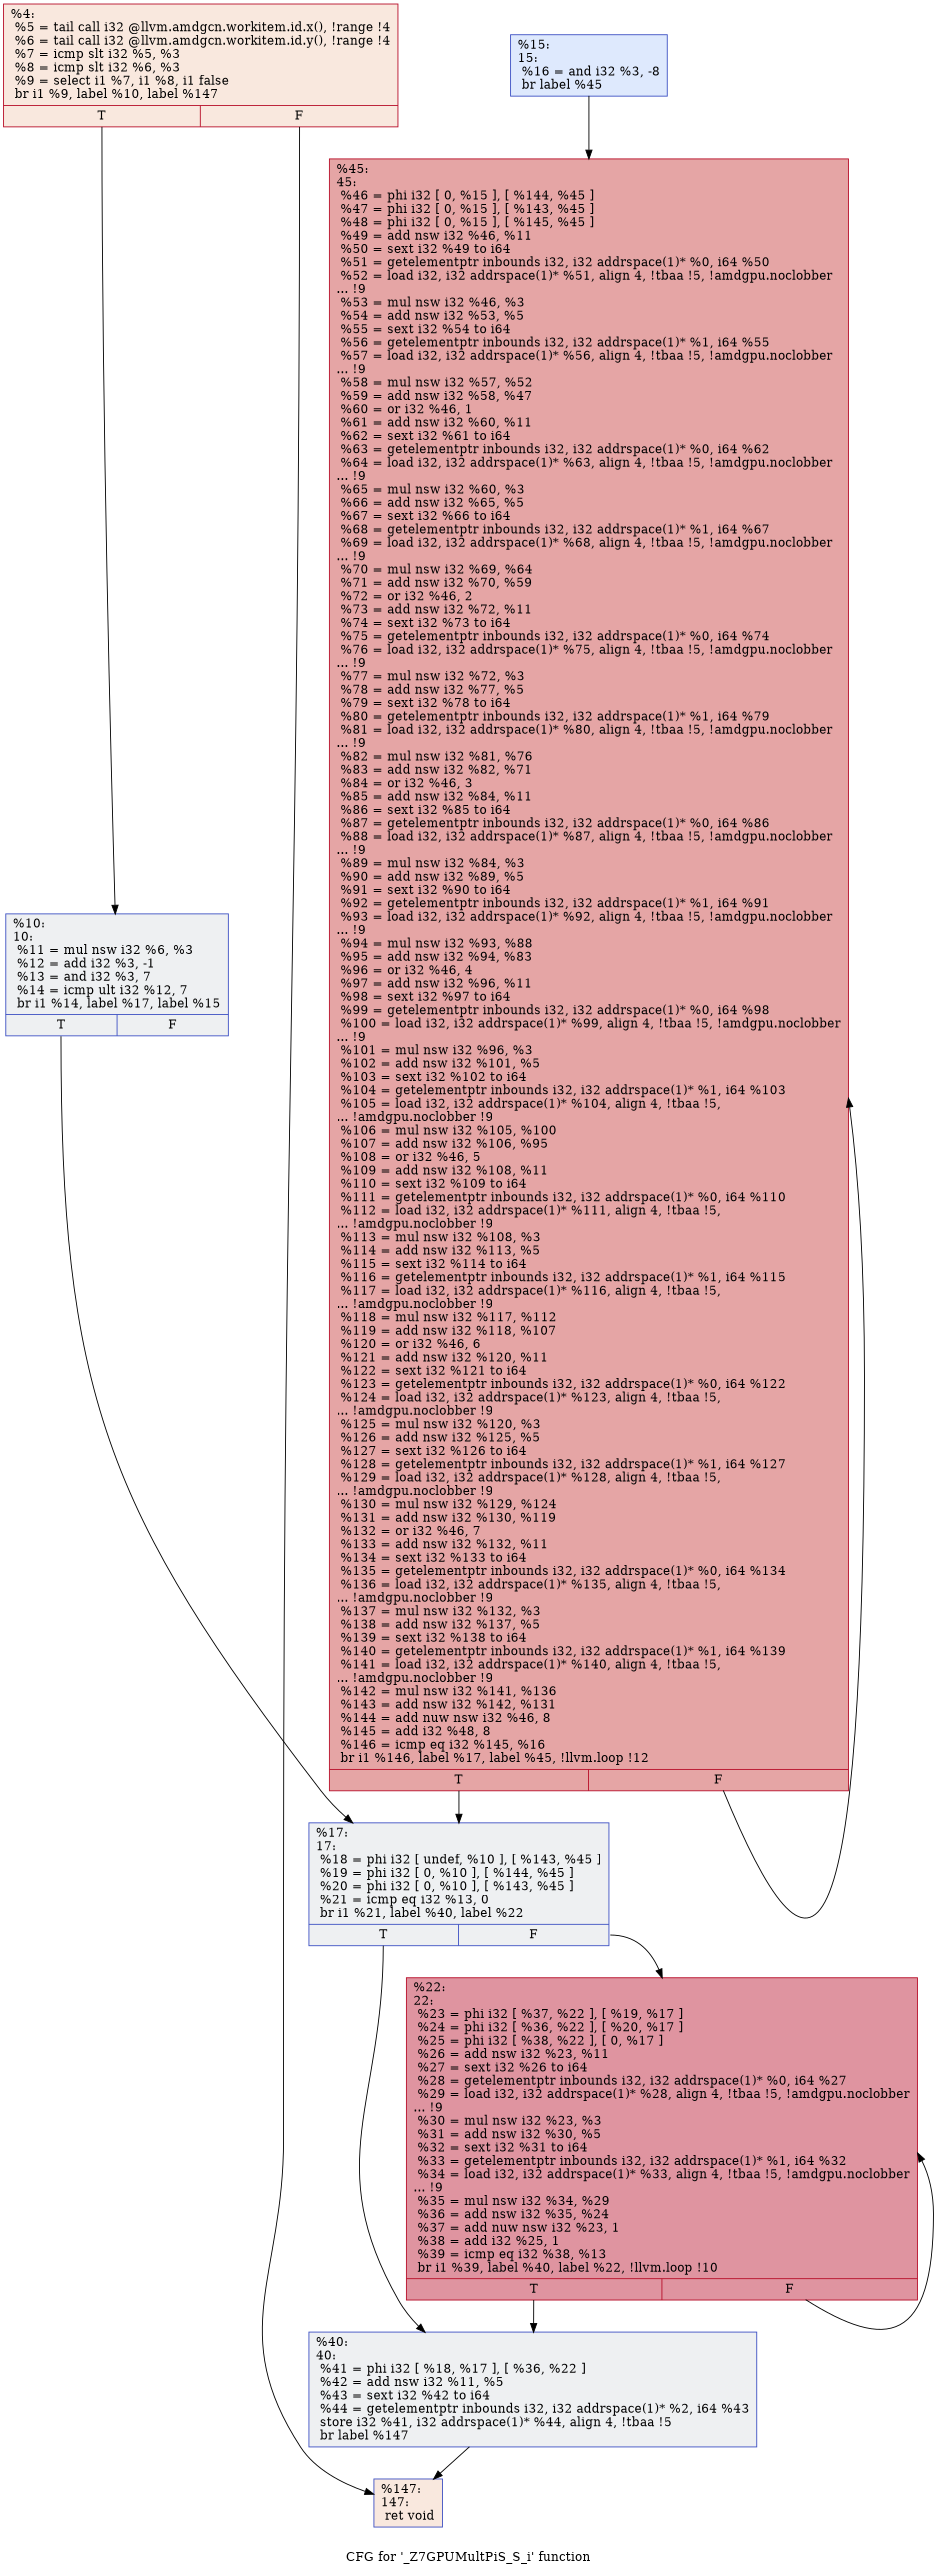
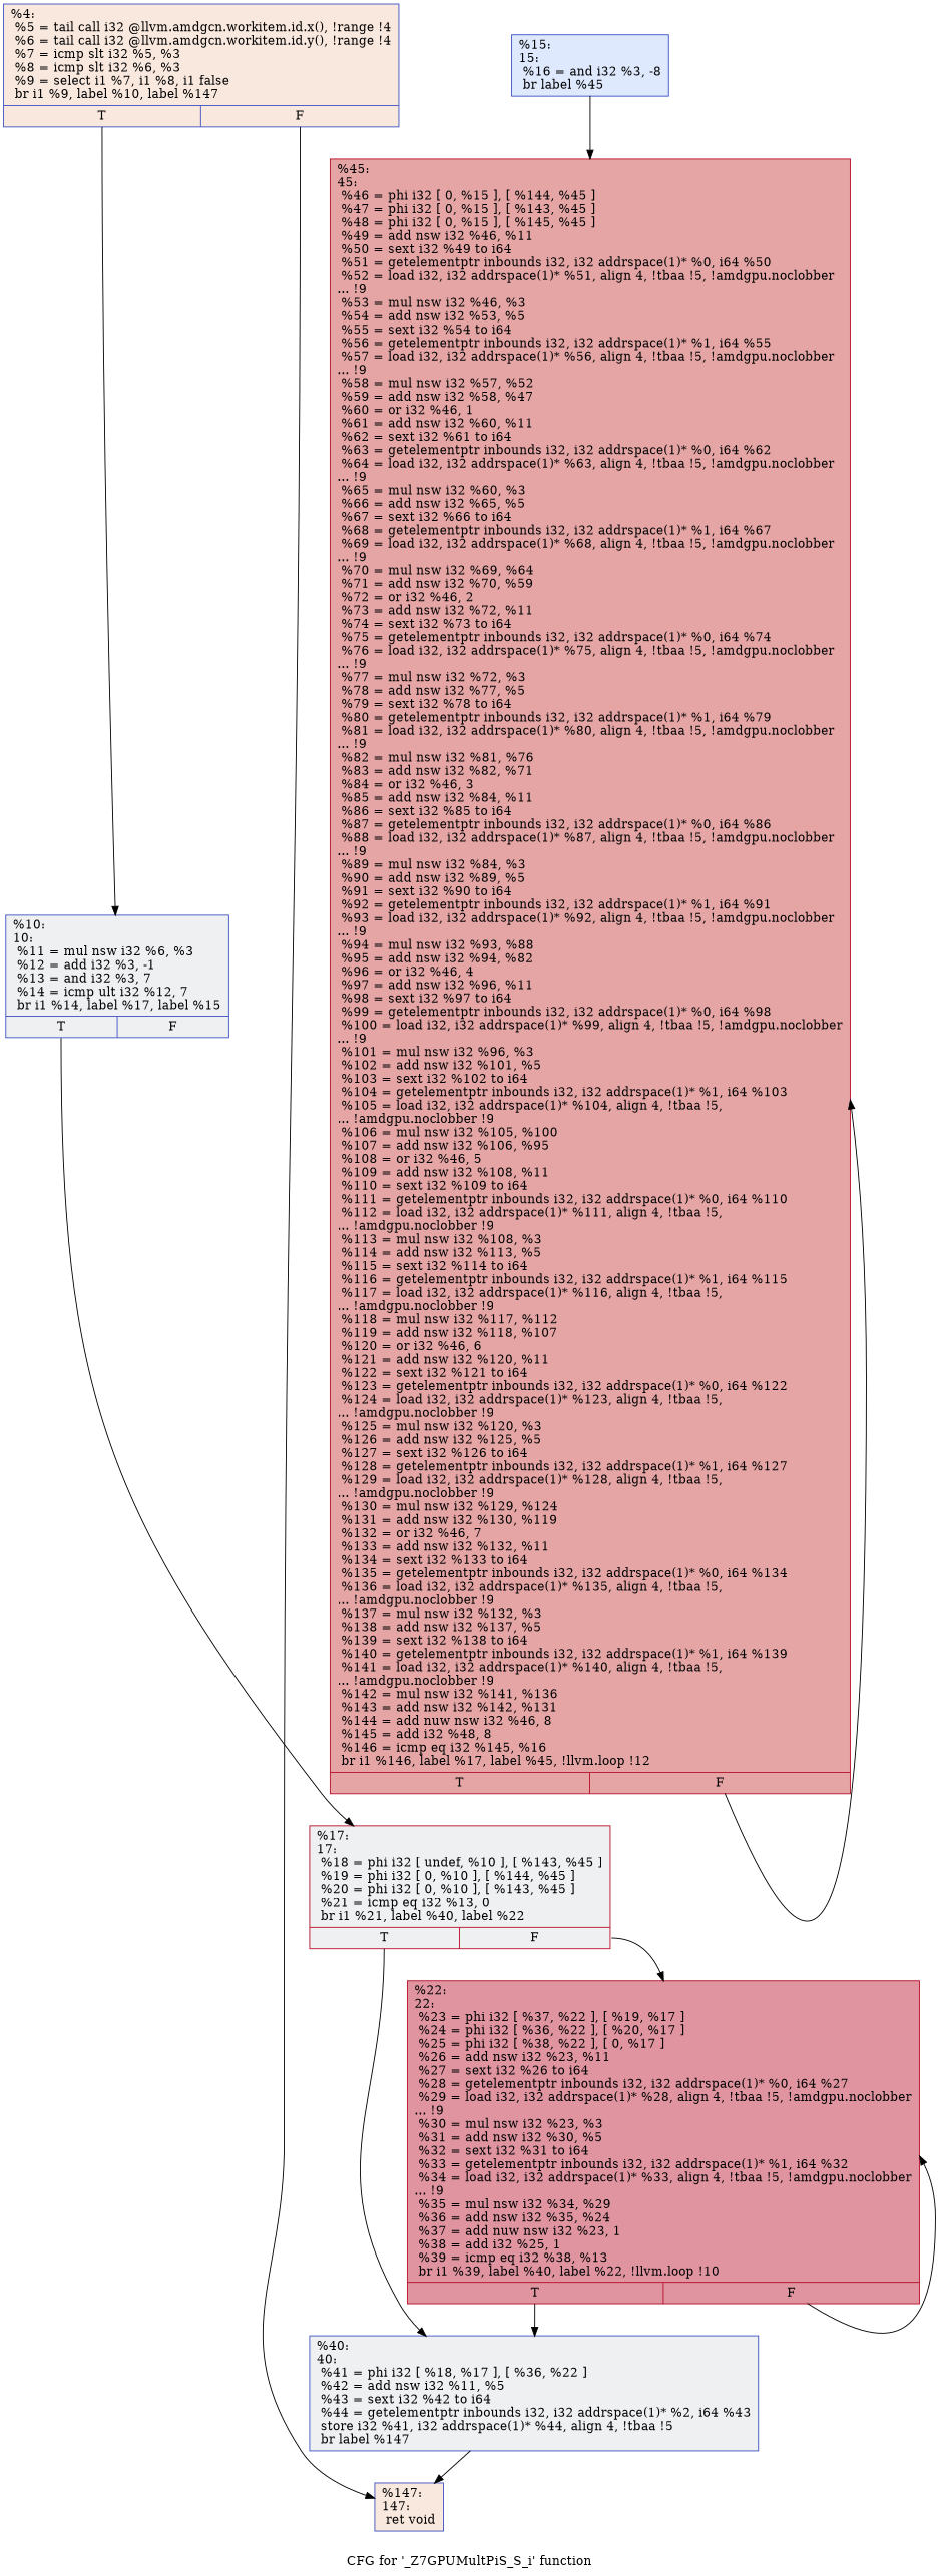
  digraph {
    label="CFG for '_Z7GPUMultPiS_S_i' function"
    node [color="#3d50c3ff" fillcolor="#d9dce170" shape=record style=filled]
    edge [tailport=s0]
-   n1 [color="#b70d28ff" fillcolor="#f2cab570" label="{%4:\l  %5 = tail call i32 @llvm.amdgcn.workitem.id.x(), !range !4\l  %6 = tail call i32 @llvm.amdgcn.workitem.id.y(), !range !4\l  %7 = icmp slt i32 %5, %3\l  %8 = icmp slt i32 %6, %3\l  %9 = select i1 %7, i1 %8, i1 false\l  br i1 %9, label %10, label %147\l|{<s0>T|<s1>F}}"]
+   n1 [fillcolor="#f2cab570" label="{%4:\l  %5 = tail call i32 @llvm.amdgcn.workitem.id.x(), !range !4\l  %6 = tail call i32 @llvm.amdgcn.workitem.id.y(), !range !4\l  %7 = icmp slt i32 %5, %3\l  %8 = icmp slt i32 %6, %3\l  %9 = select i1 %7, i1 %8, i1 false\l  br i1 %9, label %10, label %147\l|{<s0>T|<s1>F}}"]
    n2 [label="{%10:\l10:                                               \l  %11 = mul nsw i32 %6, %3\l  %12 = add i32 %3, -1\l  %13 = and i32 %3, 7\l  %14 = icmp ult i32 %12, 7\l  br i1 %14, label %17, label %15\l|{<s0>T|<s1>F}}"]
    n3 [fillcolor="#f2cab570" label="{%147:\l147:                                              \l  ret void\l}"]
-   n4 [label="{%17:\l17:                                               \l  %18 = phi i32 [ undef, %10 ], [ %143, %45 ]\l  %19 = phi i32 [ 0, %10 ], [ %144, %45 ]\l  %20 = phi i32 [ 0, %10 ], [ %143, %45 ]\l  %21 = icmp eq i32 %13, 0\l  br i1 %21, label %40, label %22\l|{<s0>T|<s1>F}}"]
+   n4 [color="#b70d28ff" label="{%17:\l17:                                               \l  %18 = phi i32 [ undef, %10 ], [ %143, %45 ]\l  %19 = phi i32 [ 0, %10 ], [ %144, %45 ]\l  %20 = phi i32 [ 0, %10 ], [ %143, %45 ]\l  %21 = icmp eq i32 %13, 0\l  br i1 %21, label %40, label %22\l|{<s0>T|<s1>F}}"]
    n5 [label="{%40:\l40:                                               \l  %41 = phi i32 [ %18, %17 ], [ %36, %22 ]\l  %42 = add nsw i32 %11, %5\l  %43 = sext i32 %42 to i64\l  %44 = getelementptr inbounds i32, i32 addrspace(1)* %2, i64 %43\l  store i32 %41, i32 addrspace(1)* %44, align 4, !tbaa !5\l  br label %147\l}"]
    n6 [color="#b70d28ff" fillcolor="#b70d2870" label="{%22:\l22:                                               \l  %23 = phi i32 [ %37, %22 ], [ %19, %17 ]\l  %24 = phi i32 [ %36, %22 ], [ %20, %17 ]\l  %25 = phi i32 [ %38, %22 ], [ 0, %17 ]\l  %26 = add nsw i32 %23, %11\l  %27 = sext i32 %26 to i64\l  %28 = getelementptr inbounds i32, i32 addrspace(1)* %0, i64 %27\l  %29 = load i32, i32 addrspace(1)* %28, align 4, !tbaa !5, !amdgpu.noclobber\l... !9\l  %30 = mul nsw i32 %23, %3\l  %31 = add nsw i32 %30, %5\l  %32 = sext i32 %31 to i64\l  %33 = getelementptr inbounds i32, i32 addrspace(1)* %1, i64 %32\l  %34 = load i32, i32 addrspace(1)* %33, align 4, !tbaa !5, !amdgpu.noclobber\l... !9\l  %35 = mul nsw i32 %34, %29\l  %36 = add nsw i32 %35, %24\l  %37 = add nuw nsw i32 %23, 1\l  %38 = add i32 %25, 1\l  %39 = icmp eq i32 %38, %13\l  br i1 %39, label %40, label %22, !llvm.loop !10\l|{<s0>T|<s1>F}}"]
    n7 [fillcolor="#b5cdfa70" label="{%15:\l15:                                               \l  %16 = and i32 %3, -8\l  br label %45\l}"]
-   n8 [color="#b70d28ff" fillcolor="#c5333470" label="{%45:\l45:                                               \l  %46 = phi i32 [ 0, %15 ], [ %144, %45 ]\l  %47 = phi i32 [ 0, %15 ], [ %143, %45 ]\l  %48 = phi i32 [ 0, %15 ], [ %145, %45 ]\l  %49 = add nsw i32 %46, %11\l  %50 = sext i32 %49 to i64\l  %51 = getelementptr inbounds i32, i32 addrspace(1)* %0, i64 %50\l  %52 = load i32, i32 addrspace(1)* %51, align 4, !tbaa !5, !amdgpu.noclobber\l... !9\l  %53 = mul nsw i32 %46, %3\l  %54 = add nsw i32 %53, %5\l  %55 = sext i32 %54 to i64\l  %56 = getelementptr inbounds i32, i32 addrspace(1)* %1, i64 %55\l  %57 = load i32, i32 addrspace(1)* %56, align 4, !tbaa !5, !amdgpu.noclobber\l... !9\l  %58 = mul nsw i32 %57, %52\l  %59 = add nsw i32 %58, %47\l  %60 = or i32 %46, 1\l  %61 = add nsw i32 %60, %11\l  %62 = sext i32 %61 to i64\l  %63 = getelementptr inbounds i32, i32 addrspace(1)* %0, i64 %62\l  %64 = load i32, i32 addrspace(1)* %63, align 4, !tbaa !5, !amdgpu.noclobber\l... !9\l  %65 = mul nsw i32 %60, %3\l  %66 = add nsw i32 %65, %5\l  %67 = sext i32 %66 to i64\l  %68 = getelementptr inbounds i32, i32 addrspace(1)* %1, i64 %67\l  %69 = load i32, i32 addrspace(1)* %68, align 4, !tbaa !5, !amdgpu.noclobber\l... !9\l  %70 = mul nsw i32 %69, %64\l  %71 = add nsw i32 %70, %59\l  %72 = or i32 %46, 2\l  %73 = add nsw i32 %72, %11\l  %74 = sext i32 %73 to i64\l  %75 = getelementptr inbounds i32, i32 addrspace(1)* %0, i64 %74\l  %76 = load i32, i32 addrspace(1)* %75, align 4, !tbaa !5, !amdgpu.noclobber\l... !9\l  %77 = mul nsw i32 %72, %3\l  %78 = add nsw i32 %77, %5\l  %79 = sext i32 %78 to i64\l  %80 = getelementptr inbounds i32, i32 addrspace(1)* %1, i64 %79\l  %81 = load i32, i32 addrspace(1)* %80, align 4, !tbaa !5, !amdgpu.noclobber\l... !9\l  %82 = mul nsw i32 %81, %76\l  %83 = add nsw i32 %82, %71\l  %84 = or i32 %46, 3\l  %85 = add nsw i32 %84, %11\l  %86 = sext i32 %85 to i64\l  %87 = getelementptr inbounds i32, i32 addrspace(1)* %0, i64 %86\l  %88 = load i32, i32 addrspace(1)* %87, align 4, !tbaa !5, !amdgpu.noclobber\l... !9\l  %89 = mul nsw i32 %84, %3\l  %90 = add nsw i32 %89, %5\l  %91 = sext i32 %90 to i64\l  %92 = getelementptr inbounds i32, i32 addrspace(1)* %1, i64 %91\l  %93 = load i32, i32 addrspace(1)* %92, align 4, !tbaa !5, !amdgpu.noclobber\l... !9\l  %94 = mul nsw i32 %93, %88\l  %95 = add nsw i32 %94, %83\l  %96 = or i32 %46, 4\l  %97 = add nsw i32 %96, %11\l  %98 = sext i32 %97 to i64\l  %99 = getelementptr inbounds i32, i32 addrspace(1)* %0, i64 %98\l  %100 = load i32, i32 addrspace(1)* %99, align 4, !tbaa !5, !amdgpu.noclobber\l... !9\l  %101 = mul nsw i32 %96, %3\l  %102 = add nsw i32 %101, %5\l  %103 = sext i32 %102 to i64\l  %104 = getelementptr inbounds i32, i32 addrspace(1)* %1, i64 %103\l  %105 = load i32, i32 addrspace(1)* %104, align 4, !tbaa !5,\l... !amdgpu.noclobber !9\l  %106 = mul nsw i32 %105, %100\l  %107 = add nsw i32 %106, %95\l  %108 = or i32 %46, 5\l  %109 = add nsw i32 %108, %11\l  %110 = sext i32 %109 to i64\l  %111 = getelementptr inbounds i32, i32 addrspace(1)* %0, i64 %110\l  %112 = load i32, i32 addrspace(1)* %111, align 4, !tbaa !5,\l... !amdgpu.noclobber !9\l  %113 = mul nsw i32 %108, %3\l  %114 = add nsw i32 %113, %5\l  %115 = sext i32 %114 to i64\l  %116 = getelementptr inbounds i32, i32 addrspace(1)* %1, i64 %115\l  %117 = load i32, i32 addrspace(1)* %116, align 4, !tbaa !5,\l... !amdgpu.noclobber !9\l  %118 = mul nsw i32 %117, %112\l  %119 = add nsw i32 %118, %107\l  %120 = or i32 %46, 6\l  %121 = add nsw i32 %120, %11\l  %122 = sext i32 %121 to i64\l  %123 = getelementptr inbounds i32, i32 addrspace(1)* %0, i64 %122\l  %124 = load i32, i32 addrspace(1)* %123, align 4, !tbaa !5,\l... !amdgpu.noclobber !9\l  %125 = mul nsw i32 %120, %3\l  %126 = add nsw i32 %125, %5\l  %127 = sext i32 %126 to i64\l  %128 = getelementptr inbounds i32, i32 addrspace(1)* %1, i64 %127\l  %129 = load i32, i32 addrspace(1)* %128, align 4, !tbaa !5,\l... !amdgpu.noclobber !9\l  %130 = mul nsw i32 %129, %124\l  %131 = add nsw i32 %130, %119\l  %132 = or i32 %46, 7\l  %133 = add nsw i32 %132, %11\l  %134 = sext i32 %133 to i64\l  %135 = getelementptr inbounds i32, i32 addrspace(1)* %0, i64 %134\l  %136 = load i32, i32 addrspace(1)* %135, align 4, !tbaa !5,\l... !amdgpu.noclobber !9\l  %137 = mul nsw i32 %132, %3\l  %138 = add nsw i32 %137, %5\l  %139 = sext i32 %138 to i64\l  %140 = getelementptr inbounds i32, i32 addrspace(1)* %1, i64 %139\l  %141 = load i32, i32 addrspace(1)* %140, align 4, !tbaa !5,\l... !amdgpu.noclobber !9\l  %142 = mul nsw i32 %141, %136\l  %143 = add nsw i32 %142, %131\l  %144 = add nuw nsw i32 %46, 8\l  %145 = add i32 %48, 8\l  %146 = icmp eq i32 %145, %16\l  br i1 %146, label %17, label %45, !llvm.loop !12\l|{<s0>T|<s1>F}}"]
+   n8 [color="#b70d28ff" fillcolor="#c5333470" label="{%45:\l45:                                               \l  %46 = phi i32 [ 0, %15 ], [ %144, %45 ]\l  %47 = phi i32 [ 0, %15 ], [ %143, %45 ]\l  %48 = phi i32 [ 0, %15 ], [ %145, %45 ]\l  %49 = add nsw i32 %46, %11\l  %50 = sext i32 %49 to i64\l  %51 = getelementptr inbounds i32, i32 addrspace(1)* %0, i64 %50\l  %52 = load i32, i32 addrspace(1)* %51, align 4, !tbaa !5, !amdgpu.noclobber\l... !9\l  %53 = mul nsw i32 %46, %3\l  %54 = add nsw i32 %53, %5\l  %55 = sext i32 %54 to i64\l  %56 = getelementptr inbounds i32, i32 addrspace(1)* %1, i64 %55\l  %57 = load i32, i32 addrspace(1)* %56, align 4, !tbaa !5, !amdgpu.noclobber\l... !9\l  %58 = mul nsw i32 %57, %52\l  %59 = add nsw i32 %58, %47\l  %60 = or i32 %46, 1\l  %61 = add nsw i32 %60, %11\l  %62 = sext i32 %61 to i64\l  %63 = getelementptr inbounds i32, i32 addrspace(1)* %0, i64 %62\l  %64 = load i32, i32 addrspace(1)* %63, align 4, !tbaa !5, !amdgpu.noclobber\l... !9\l  %65 = mul nsw i32 %60, %3\l  %66 = add nsw i32 %65, %5\l  %67 = sext i32 %66 to i64\l  %68 = getelementptr inbounds i32, i32 addrspace(1)* %1, i64 %67\l  %69 = load i32, i32 addrspace(1)* %68, align 4, !tbaa !5, !amdgpu.noclobber\l... !9\l  %70 = mul nsw i32 %69, %64\l  %71 = add nsw i32 %70, %59\l  %72 = or i32 %46, 2\l  %73 = add nsw i32 %72, %11\l  %74 = sext i32 %73 to i64\l  %75 = getelementptr inbounds i32, i32 addrspace(1)* %0, i64 %74\l  %76 = load i32, i32 addrspace(1)* %75, align 4, !tbaa !5, !amdgpu.noclobber\l... !9\l  %77 = mul nsw i32 %72, %3\l  %78 = add nsw i32 %77, %5\l  %79 = sext i32 %78 to i64\l  %80 = getelementptr inbounds i32, i32 addrspace(1)* %1, i64 %79\l  %81 = load i32, i32 addrspace(1)* %80, align 4, !tbaa !5, !amdgpu.noclobber\l... !9\l  %82 = mul nsw i32 %81, %76\l  %83 = add nsw i32 %82, %71\l  %84 = or i32 %46, 3\l  %85 = add nsw i32 %84, %11\l  %86 = sext i32 %85 to i64\l  %87 = getelementptr inbounds i32, i32 addrspace(1)* %0, i64 %86\l  %88 = load i32, i32 addrspace(1)* %87, align 4, !tbaa !5, !amdgpu.noclobber\l... !9\l  %89 = mul nsw i32 %84, %3\l  %90 = add nsw i32 %89, %5\l  %91 = sext i32 %90 to i64\l  %92 = getelementptr inbounds i32, i32 addrspace(1)* %1, i64 %91\l  %93 = load i32, i32 addrspace(1)* %92, align 4, !tbaa !5, !amdgpu.noclobber\l... !9\l  %94 = mul nsw i32 %93, %88\l  %95 = add nsw i32 %94, %82\l  %96 = or i32 %46, 4\l  %97 = add nsw i32 %96, %11\l  %98 = sext i32 %97 to i64\l  %99 = getelementptr inbounds i32, i32 addrspace(1)* %0, i64 %98\l  %100 = load i32, i32 addrspace(1)* %99, align 4, !tbaa !5, !amdgpu.noclobber\l... !9\l  %101 = mul nsw i32 %96, %3\l  %102 = add nsw i32 %101, %5\l  %103 = sext i32 %102 to i64\l  %104 = getelementptr inbounds i32, i32 addrspace(1)* %1, i64 %103\l  %105 = load i32, i32 addrspace(1)* %104, align 4, !tbaa !5,\l... !amdgpu.noclobber !9\l  %106 = mul nsw i32 %105, %100\l  %107 = add nsw i32 %106, %95\l  %108 = or i32 %46, 5\l  %109 = add nsw i32 %108, %11\l  %110 = sext i32 %109 to i64\l  %111 = getelementptr inbounds i32, i32 addrspace(1)* %0, i64 %110\l  %112 = load i32, i32 addrspace(1)* %111, align 4, !tbaa !5,\l... !amdgpu.noclobber !9\l  %113 = mul nsw i32 %108, %3\l  %114 = add nsw i32 %113, %5\l  %115 = sext i32 %114 to i64\l  %116 = getelementptr inbounds i32, i32 addrspace(1)* %1, i64 %115\l  %117 = load i32, i32 addrspace(1)* %116, align 4, !tbaa !5,\l... !amdgpu.noclobber !9\l  %118 = mul nsw i32 %117, %112\l  %119 = add nsw i32 %118, %107\l  %120 = or i32 %46, 6\l  %121 = add nsw i32 %120, %11\l  %122 = sext i32 %121 to i64\l  %123 = getelementptr inbounds i32, i32 addrspace(1)* %0, i64 %122\l  %124 = load i32, i32 addrspace(1)* %123, align 4, !tbaa !5,\l... !amdgpu.noclobber !9\l  %125 = mul nsw i32 %120, %3\l  %126 = add nsw i32 %125, %5\l  %127 = sext i32 %126 to i64\l  %128 = getelementptr inbounds i32, i32 addrspace(1)* %1, i64 %127\l  %129 = load i32, i32 addrspace(1)* %128, align 4, !tbaa !5,\l... !amdgpu.noclobber !9\l  %130 = mul nsw i32 %129, %124\l  %131 = add nsw i32 %130, %119\l  %132 = or i32 %46, 7\l  %133 = add nsw i32 %132, %11\l  %134 = sext i32 %133 to i64\l  %135 = getelementptr inbounds i32, i32 addrspace(1)* %0, i64 %134\l  %136 = load i32, i32 addrspace(1)* %135, align 4, !tbaa !5,\l... !amdgpu.noclobber !9\l  %137 = mul nsw i32 %132, %3\l  %138 = add nsw i32 %137, %5\l  %139 = sext i32 %138 to i64\l  %140 = getelementptr inbounds i32, i32 addrspace(1)* %1, i64 %139\l  %141 = load i32, i32 addrspace(1)* %140, align 4, !tbaa !5,\l... !amdgpu.noclobber !9\l  %142 = mul nsw i32 %141, %136\l  %143 = add nsw i32 %142, %131\l  %144 = add nuw nsw i32 %46, 8\l  %145 = add i32 %48, 8\l  %146 = icmp eq i32 %145, %16\l  br i1 %146, label %17, label %45, !llvm.loop !12\l|{<s0>T|<s1>F}}"]
    n1 -> n2
    n1 -> n3 [tailport=s1]
    n2 -> n4
    n4 -> n5
    n4 -> n6 [tailport=s1]
    n5 -> n3
    n6 -> n5
    n6 -> n6 [tailport=s1]
    n7 -> n8
-   n8 -> n4
    n8 -> n8 [tailport=s1]
  }
